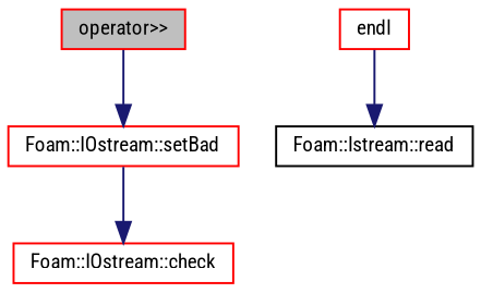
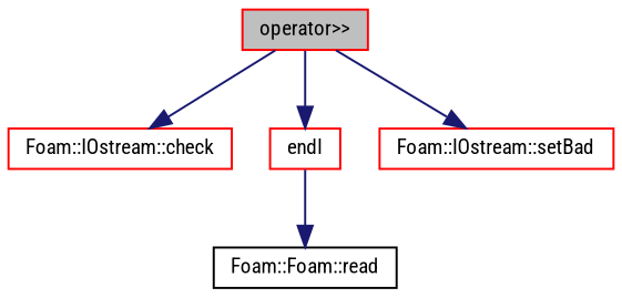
  digraph {
    fontname="Roboto Condensed"
    rankdir=TB
    node [color=red fontname="Roboto Condensed" fontsize=10 shape=record]
    edge [color=midnightblue fontname="Roboto Condensed" fontsize=10 labelfontname=FreeSans labelfontsize=10 style=solid]
    n1 [fillcolor=grey75 fontcolor=black height=0.2 label="operator\>\>" style=filled width=0.4]
    n2 [height=0.2 label="Foam::IOstream::check" width=0.4]
    n3 [height=0.2 label=endl width=0.4]
    n4 [height=0.2 label="Foam::IOstream::setBad" width=0.4]
-   n5 [color=black height=0.2 label="Foam::Istream::read" width=0.4]
-   n4 -> n2
+   n5 [color=black height=0.2 label="Foam::Foam::read" width=0.4]
+   n1 -> n2
+   n1 -> n3
    n1 -> n4
    n3 -> n5
  }
